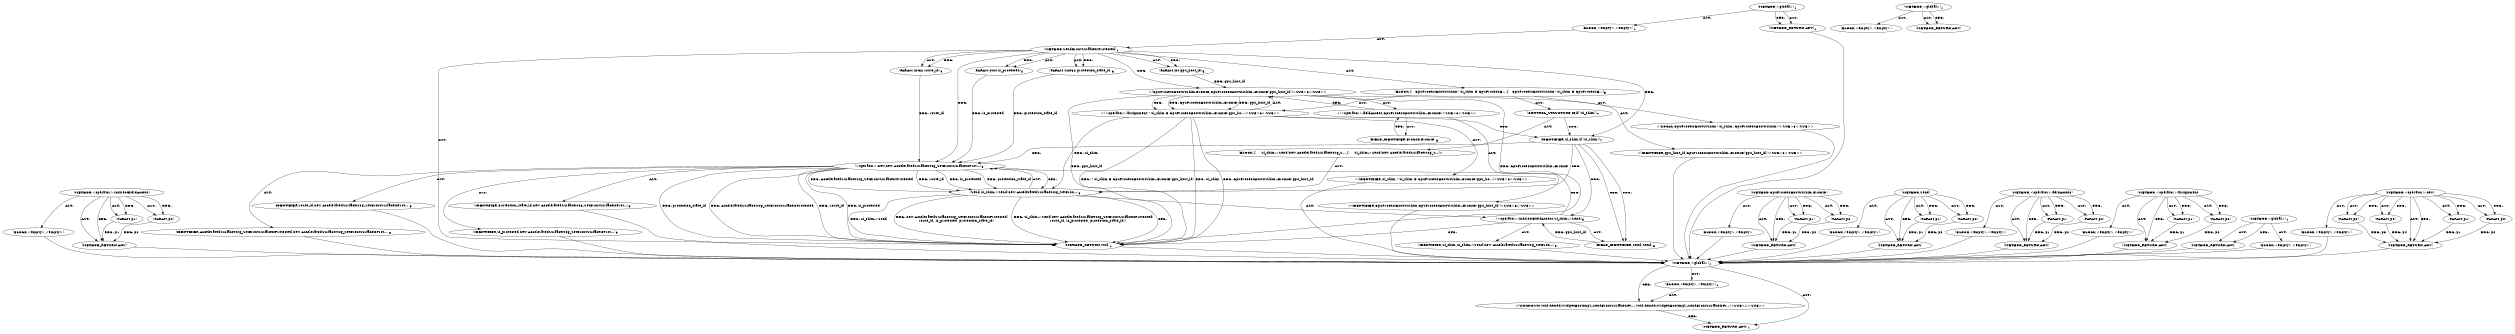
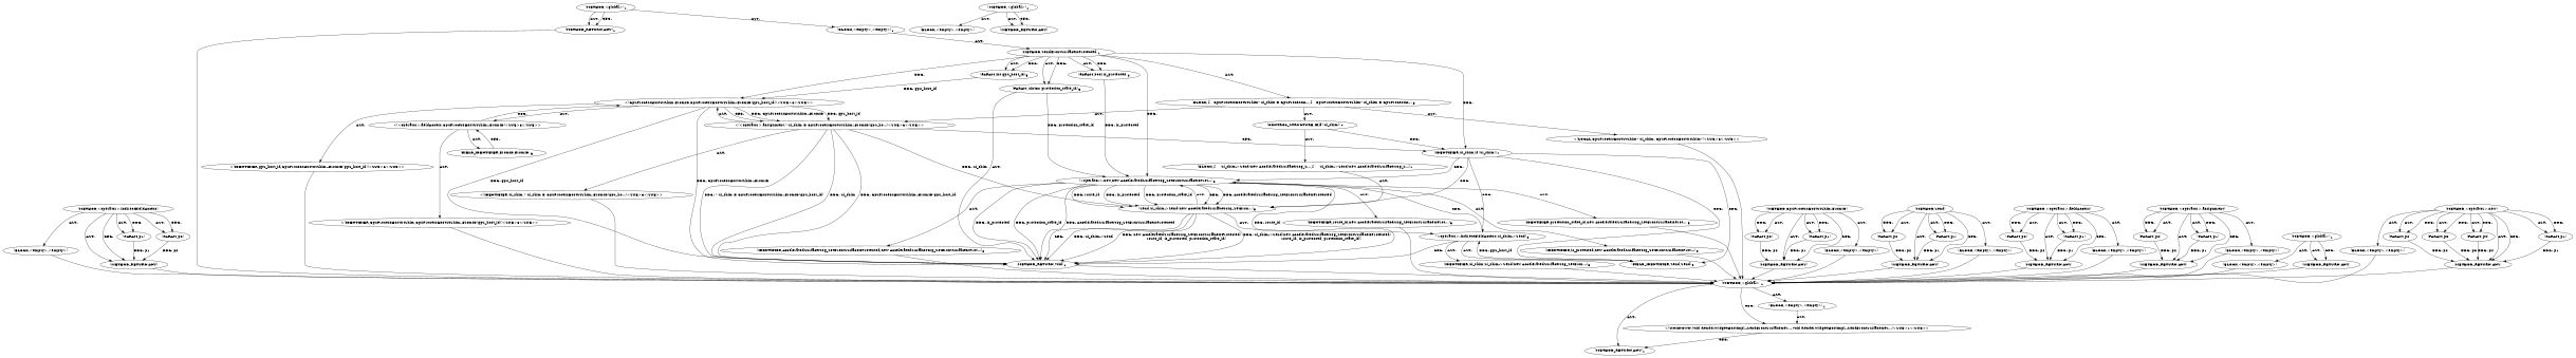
  digraph {
    n1 [label=<(METHOD,&lt;operator&gt;.indirectFieldAccess)>]
    n2 [label=<(PARAM,p1)>]
    n3 [label=<(PARAM,p2)>]
    n4 [label=<(BLOCK,&lt;empty&gt;,&lt;empty&gt;)>]
    n5 [label=<(METHOD_RETURN,ANY)>]
    n6 [label=<(METHOD,&lt;global&gt;)<SUB>1</SUB>>]
    n7 [label=<(BLOCK,&lt;empty&gt;,&lt;empty&gt;)<SUB>1</SUB>>]
    n8 [label="<(UNKNOWN,void RenderWidgetHostImpl::SendFrontSurfaceIsPr...,void RenderWidgetHostImpl::SendFrontSurfaceIsPr...)<SUB>1</SUB>>"]
    n9 [label=<(METHOD_RETURN,ANY)<SUB>1</SUB>>]
    n10 [label=<(METHOD,&lt;global&gt;)<SUB>1</SUB>>]
    n11 [label=<(BLOCK,&lt;empty&gt;,&lt;empty&gt;)<SUB>1</SUB>>]
    n12 [label=<(METHOD_RETURN,ANY)<SUB>1</SUB>>]
    n13 [label=<(METHOD,SendFrontSurfaceIsProtected)<SUB>1</SUB>>]
    n14 [label=<(PARAM,bool is_protected)<SUB>2</SUB>>]
    n15 [label=<(PARAM,uint32 protection_state_id)<SUB>3</SUB>>]
-   n16 [label=<(PARAM,int32 route_id)<SUB>4</SUB>>]
    n17 [label=<(PARAM,int gpu_host_id)<SUB>5</SUB>>]
    n18 [label=<(BLOCK,{   GpuProcessHostUIShim* ui_shim = GpuProcessH...,{   GpuProcessHostUIShim* ui_shim = GpuProcessH...)<SUB>5</SUB>>]
    n19 [label="<(GpuProcessHostUIShim.FromID,GpuProcessHostUIShim::FromID(gpu_host_id))<SUB>6</SUB>>"]
    n20 [label=<(IDENTIFIER,ui_shim,if (ui_shim))<SUB>7</SUB>>]
    n21 [label=<(&lt;operator&gt;.new,new AcceleratedSurfaceMsg_SetFrontSurfaceIsProt...)<SUB>8</SUB>>]
    n22 [label=<(METHOD_RETURN,void)<SUB>1</SUB>>]
    n23 [label="<(LOCAL,GpuProcessHostUIShim* ui_shim: GpuProcessHostUIShim*)<SUB>6</SUB>>"]
    n24 [label="<(&lt;operator&gt;.assignment,* ui_shim = GpuProcessHostUIShim::FromID(gpu_ho...)<SUB>6</SUB>>"]
    n25 [label=<(CONTROL_STRUCTURE,IF,if (ui_shim))<SUB>7</SUB>>]
    n26 [label="<(&lt;operator&gt;.fieldAccess,GpuProcessHostUIShim::FromID)<SUB>6</SUB>>"]
    n27 [label="<(IDENTIFIER,gpu_host_id,GpuProcessHostUIShim::FromID(gpu_host_id))<SUB>6</SUB>>"]
    n28 [label=<(FIELD_IDENTIFIER,FromID,FromID)<SUB>6</SUB>>]
    n29 [label=<(Send,ui_shim-&gt;Send(new AcceleratedSurfaceMsg_SetFron...)<SUB>8</SUB>>]
    n30 [label=<(&lt;operator&gt;.indirectFieldAccess,ui_shim-&gt;Send)<SUB>8</SUB>>]
    n31 [label=<(FIELD_IDENTIFIER,Send,Send)<SUB>8</SUB>>]
    n32 [label=<(IDENTIFIER,AcceleratedSurfaceMsg_SetFrontSurfaceIsProtected,new AcceleratedSurfaceMsg_SetFrontSurfaceIsProt...)<SUB>8</SUB>>]
    n33 [label=<(IDENTIFIER,route_id,new AcceleratedSurfaceMsg_SetFrontSurfaceIsProt...)<SUB>9</SUB>>]
    n34 [label=<(IDENTIFIER,is_protected,new AcceleratedSurfaceMsg_SetFrontSurfaceIsProt...)<SUB>9</SUB>>]
    n35 [label=<(IDENTIFIER,protection_state_id,new AcceleratedSurfaceMsg_SetFrontSurfaceIsProt...)<SUB>9</SUB>>]
    n36 [label="<(IDENTIFIER,ui_shim,* ui_shim = GpuProcessHostUIShim::FromID(gpu_ho...)<SUB>6</SUB>>"]
    n37 [label=<(BLOCK,{     ui_shim-&gt;Send(new AcceleratedSurfaceMsg_S...,{     ui_shim-&gt;Send(new AcceleratedSurfaceMsg_S...)<SUB>7</SUB>>]
    n38 [label="<(IDENTIFIER,GpuProcessHostUIShim,GpuProcessHostUIShim::FromID(gpu_host_id))<SUB>6</SUB>>"]
    n39 [label=<(IDENTIFIER,ui_shim,ui_shim-&gt;Send(new AcceleratedSurfaceMsg_SetFron...)<SUB>8</SUB>>]
    n40 [label=<(METHOD,GpuProcessHostUIShim.FromID)>]
    n41 [label=<(PARAM,p1)>]
    n42 [label=<(PARAM,p2)>]
    n43 [label=<(BLOCK,&lt;empty&gt;,&lt;empty&gt;)>]
    n44 [label=<(METHOD_RETURN,ANY)>]
    n45 [label=<(METHOD,Send)>]
    n46 [label=<(PARAM,p1)>]
    n47 [label=<(PARAM,p2)>]
    n48 [label=<(BLOCK,&lt;empty&gt;,&lt;empty&gt;)>]
    n49 [label=<(METHOD_RETURN,ANY)>]
    n50 [label=<(METHOD,&lt;operator&gt;.fieldAccess)>]
    n51 [label=<(PARAM,p1)>]
    n52 [label=<(PARAM,p2)>]
    n53 [label=<(BLOCK,&lt;empty&gt;,&lt;empty&gt;)>]
    n54 [label=<(METHOD_RETURN,ANY)>]
    n55 [label=<(METHOD,&lt;operator&gt;.assignment)>]
    n56 [label=<(PARAM,p1)>]
    n57 [label=<(PARAM,p2)>]
    n58 [label=<(BLOCK,&lt;empty&gt;,&lt;empty&gt;)>]
    n59 [label=<(METHOD_RETURN,ANY)>]
    n60 [label=<(METHOD,&lt;global&gt;)<SUB>1</SUB>>]
    n61 [label=<(BLOCK,&lt;empty&gt;,&lt;empty&gt;)>]
    n62 [label=<(METHOD_RETURN,ANY)>]
    n63 [label=<(METHOD,&lt;operator&gt;.new)>]
    n64 [label=<(PARAM,p1)>]
    n65 [label=<(PARAM,p2)>]
    n66 [label=<(PARAM,p3)>]
    n67 [label=<(PARAM,p4)>]
    n68 [label=<(BLOCK,&lt;empty&gt;,&lt;empty&gt;)>]
    n69 [label=<(METHOD_RETURN,ANY)>]
    n70 [label=<(METHOD,&lt;global&gt;)<SUB>1</SUB>>]
    n71 [label=<(BLOCK,&lt;empty&gt;,&lt;empty&gt;)>]
    n72 [label=<(METHOD_RETURN,ANY)>]
    n1 -> n2 [label="AST: "]
    n1 -> n2 [label="DDG: "]
    n1 -> n3 [label="AST: "]
    n1 -> n3 [label="DDG: "]
    n1 -> n4 [label="AST: "]
    n1 -> n5 [label="AST: "]
    n1 -> n5 [label="CFG: "]
    n2 -> n5 [label="DDG: p1"]
    n3 -> n5 [label="DDG: p2"]
    n4 -> n6
    n5 -> n6
    n6 -> n7 [label="AST: "]
    n6 -> n8 [label="CFG: "]
    n6 -> n9 [label="AST: "]
    n7 -> n8 [label="AST: "]
    n8 -> n9 [label="CFG: "]
    n10 -> n11 [label="AST: "]
    n10 -> n12 [label="AST: "]
    n10 -> n12 [label="CFG: "]
    n11 -> n13 [label="AST: "]
    n12 -> n6
    n13 -> n14 [label="AST: "]
    n13 -> n14 [label="DDG: "]
    n13 -> n15 [label="AST: "]
    n13 -> n15 [label="DDG: "]
-   n13 -> n16 [label="AST: "]
-   n13 -> n16 [label="DDG: "]
    n13 -> n17 [label="AST: "]
    n13 -> n17 [label="DDG: "]
    n13 -> n18 [label="AST: "]
    n13 -> n19 [label="DDG: "]
    n13 -> n20 [label="DDG: "]
    n13 -> n21 [label="DDG: "]
-   n13 -> n22 [label="AST: "]
+   n15 -> n22 [label="AST: "]
    n14 -> n21 [label="DDG: is_protected"]
    n15 -> n21 [label="DDG: protection_state_id"]
-   n16 -> n21 [label="DDG: route_id"]
    n17 -> n19 [label="DDG: gpu_host_id"]
    n18 -> n23 [label="AST: "]
    n18 -> n24 [label="AST: "]
    n18 -> n25 [label="AST: "]
    n19 -> n22 [label="DDG: GpuProcessHostUIShim::FromID"]
    n19 -> n22 [label="DDG: gpu_host_id"]
    n19 -> n24 [label="CFG: "]
    n19 -> n24 [label="DDG: GpuProcessHostUIShim::FromID"]
    n19 -> n24 [label="DDG: gpu_host_id"]
    n19 -> n26 [label="AST: "]
    n19 -> n27 [label="AST: "]
    n20 -> n21 [label="CDG: "]
    n20 -> n29 [label="CDG: "]
    n20 -> n30 [label="CDG: "]
    n20 -> n31 [label="CFG: "]
    n20 -> n31 [label="CDG: "]
    n21 -> n22 [label="DDG: route_id"]
    n21 -> n22 [label="DDG: is_protected"]
    n21 -> n22 [label="DDG: protection_state_id"]
    n21 -> n22 [label="DDG: AcceleratedSurfaceMsg_SetFrontSurfaceIsProtected"]
    n21 -> n29 [label="CFG: "]
    n21 -> n29 [label="DDG: AcceleratedSurfaceMsg_SetFrontSurfaceIsProtected"]
    n21 -> n29 [label="DDG: route_id"]
    n21 -> n29 [label="DDG: is_protected"]
    n21 -> n29 [label="DDG: protection_state_id"]
    n21 -> n32 [label="AST: "]
    n21 -> n33 [label="AST: "]
    n21 -> n34 [label="AST: "]
    n21 -> n35 [label="AST: "]
    n22 -> n6
    n23 -> n6
    n24 -> n19 [label="AST: "]
    n24 -> n20 [label="CFG: "]
    n24 -> n22 [label="DDG: ui_shim"]
    n24 -> n22 [label="DDG: GpuProcessHostUIShim::FromID(gpu_host_id)"]
    n24 -> n22 [label="DDG: * ui_shim = GpuProcessHostUIShim::FromID(gpu_host_id)"]
    n24 -> n29 [label="DDG: ui_shim"]
    n24 -> n36 [label="AST: "]
    n25 -> n20 [label="DDG: "]
    n25 -> n37 [label="AST: "]
    n26 -> n19 [label="CFG: "]
    n26 -> n28 [label="AST: "]
    n26 -> n38 [label="AST: "]
    n27 -> n6
    n28 -> n26 [label="CFG: "]
    n29 -> n21 [label="AST: "]
    n29 -> n22 [label="CFG: "]
    n29 -> n22 [label="DDG: ui_shim-&gt;Send"]
    n29 -> n22 [label="DDG: new AcceleratedSurfaceMsg_SetFrontSurfaceIsProtected(\n        route_id, is_protected, protection_state_id)"]
    n29 -> n22 [label="DDG: ui_shim-&gt;Send(new AcceleratedSurfaceMsg_SetFrontSurfaceIsProtected(\n        route_id, is_protected, protection_state_id))"]
    n29 -> n30 [label="AST: "]
    n30 -> n21 [label="CFG: "]
    n30 -> n22 [label="CFG: "]
    n30 -> n31 [label="AST: "]
    n30 -> n39 [label="AST: "]
    n31 -> n30 [label="DDG: gpu_host_id"]
    n32 -> n6
    n33 -> n6
    n34 -> n6
    n35 -> n6
    n36 -> n6
    n37 -> n29 [label="AST: "]
    n38 -> n6
    n39 -> n6
    n40 -> n41 [label="AST: "]
    n40 -> n41 [label="DDG: "]
    n40 -> n42 [label="AST: "]
    n40 -> n42 [label="DDG: "]
    n40 -> n43 [label="AST: "]
    n40 -> n44 [label="AST: "]
    n40 -> n44 [label="CFG: "]
    n41 -> n44 [label="DDG: p1"]
    n42 -> n44 [label="DDG: p2"]
    n43 -> n6
    n44 -> n6
    n45 -> n46 [label="AST: "]
    n45 -> n46 [label="DDG: "]
    n45 -> n47 [label="AST: "]
    n45 -> n47 [label="DDG: "]
    n45 -> n48 [label="AST: "]
    n45 -> n49 [label="AST: "]
    n45 -> n49 [label="CFG: "]
    n46 -> n49 [label="DDG: p1"]
    n47 -> n49 [label="DDG: p2"]
    n48 -> n6
    n49 -> n6
    n50 -> n51 [label="AST: "]
    n50 -> n51 [label="DDG: "]
    n50 -> n52 [label="AST: "]
    n50 -> n52 [label="DDG: "]
    n50 -> n53 [label="AST: "]
    n50 -> n54 [label="AST: "]
    n50 -> n54 [label="CFG: "]
    n51 -> n54 [label="DDG: p1"]
    n52 -> n54 [label="DDG: p2"]
    n53 -> n6
    n54 -> n6
    n55 -> n56 [label="AST: "]
    n55 -> n56 [label="DDG: "]
    n55 -> n57 [label="AST: "]
    n55 -> n57 [label="DDG: "]
    n55 -> n58 [label="AST: "]
    n55 -> n59 [label="AST: "]
    n55 -> n59 [label="CFG: "]
    n56 -> n59 [label="DDG: p1"]
    n57 -> n59 [label="DDG: p2"]
    n58 -> n6
    n59 -> n6
    n60 -> n61 [label="AST: "]
    n60 -> n62 [label="AST: "]
    n60 -> n62 [label="CFG: "]
    n61 -> n6
    n62 -> n6
    n63 -> n64 [label="AST: "]
    n63 -> n64 [label="DDG: "]
    n63 -> n65 [label="AST: "]
    n63 -> n65 [label="DDG: "]
    n63 -> n66 [label="AST: "]
    n63 -> n66 [label="DDG: "]
    n63 -> n67 [label="AST: "]
    n63 -> n67 [label="DDG: "]
    n63 -> n68 [label="AST: "]
    n63 -> n69 [label="AST: "]
    n63 -> n69 [label="CFG: "]
    n64 -> n69 [label="DDG: p1"]
    n65 -> n69 [label="DDG: p2"]
    n66 -> n69 [label="DDG: p3"]
    n67 -> n69 [label="DDG: p4"]
    n68 -> n6
    n69 -> n6
    n70 -> n71 [label="AST: "]
    n70 -> n72 [label="AST: "]
    n70 -> n72 [label="CFG: "]
  }
